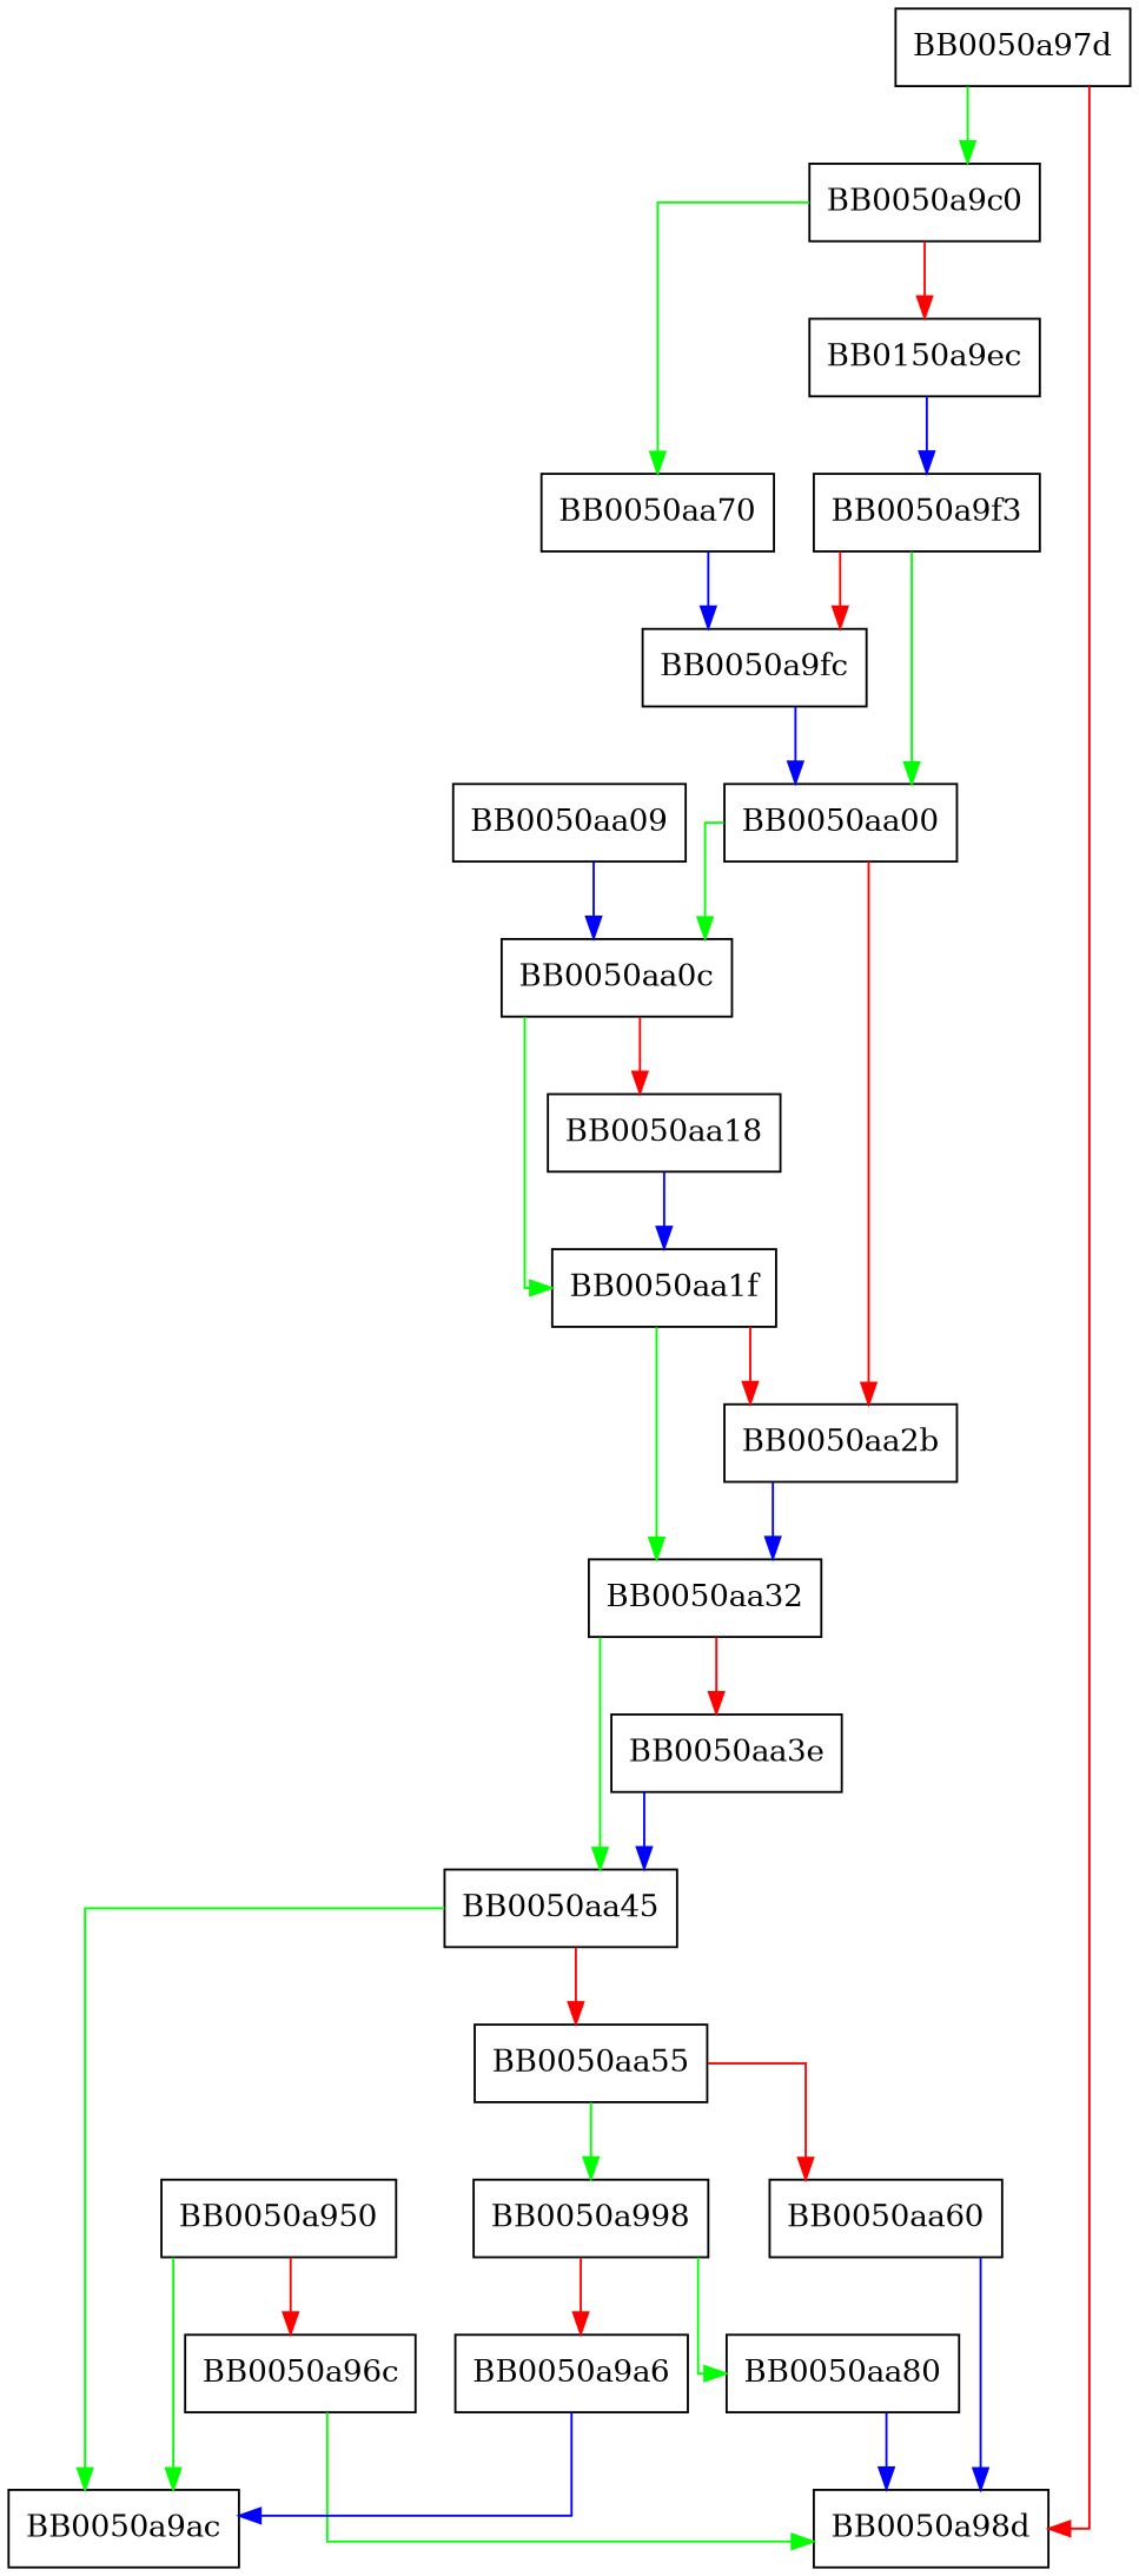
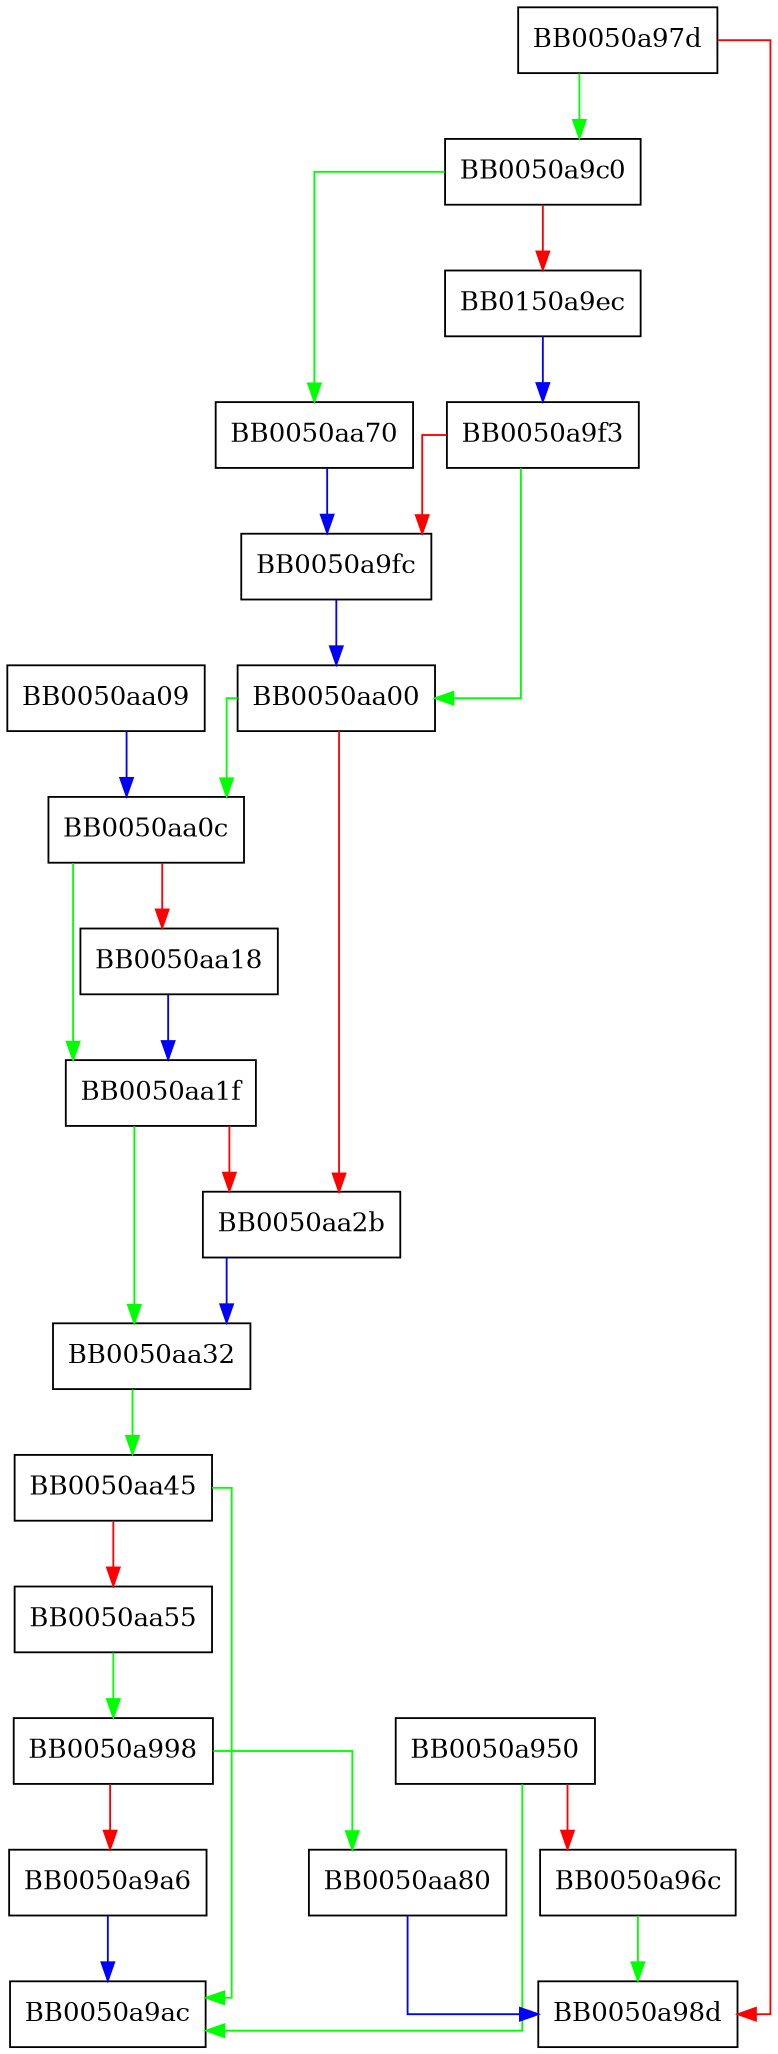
  digraph {
    splines=ortho
    node [shape=box]
    edge [color=green]
    BB0050a950
    BB0050a9ac
    BB0050a96c
    BB0050a98d
    BB0050a97d
    BB0050a9c0
    BB0050aa70
    n8 [label=BB0150a9ec]
    BB0050a9fc
    BB0050a9f3
    BB0050a998
    BB0050aa80
    BB0050a9a6
    BB0050aa00
    BB0050aa0c
    BB0050aa2b
    BB0050aa1f
    BB0050aa18
    BB0050aa09
    BB0050aa32
    BB0050aa45
-   BB0050aa3e
    BB0050aa55
-   BB0050aa60
    BB0050a950 -> BB0050a9ac
    BB0050a950 -> BB0050a96c [color=red]
    BB0050a96c -> BB0050a98d
    BB0050a97d -> BB0050a98d [color=red]
    BB0050a97d -> BB0050a9c0
    BB0050a9c0 -> BB0050aa70
    BB0050a9c0 -> n8 [color=red]
    BB0050aa70 -> BB0050a9fc [color=blue]
    n8 -> BB0050a9f3 [color=blue]
    BB0050a9fc -> BB0050aa00 [color=blue]
    BB0050a9f3 -> BB0050a9fc [color=red]
    BB0050a9f3 -> BB0050aa00
    BB0050a998 -> BB0050aa80
    BB0050a998 -> BB0050a9a6 [color=red]
    BB0050aa80 -> BB0050a98d [color=blue]
    BB0050a9a6 -> BB0050a9ac [color=blue]
    BB0050aa00 -> BB0050aa0c
    BB0050aa00 -> BB0050aa2b [color=red]
    BB0050aa0c -> BB0050aa1f
    BB0050aa0c -> BB0050aa18 [color=red]
    BB0050aa2b -> BB0050aa32 [color=blue]
    BB0050aa1f -> BB0050aa2b [color=red]
    BB0050aa1f -> BB0050aa32
    BB0050aa18 -> BB0050aa1f [color=blue]
    BB0050aa09 -> BB0050aa0c [color=blue]
    BB0050aa32 -> BB0050aa45
-   BB0050aa32 -> BB0050aa3e [color=red]
    BB0050aa45 -> BB0050a9ac
    BB0050aa45 -> BB0050aa55 [color=red]
-   BB0050aa3e -> BB0050aa45 [color=blue]
    BB0050aa55 -> BB0050a998
-   BB0050aa55 -> BB0050aa60 [color=red]
-   BB0050aa60 -> BB0050a98d [color=blue]
  }
